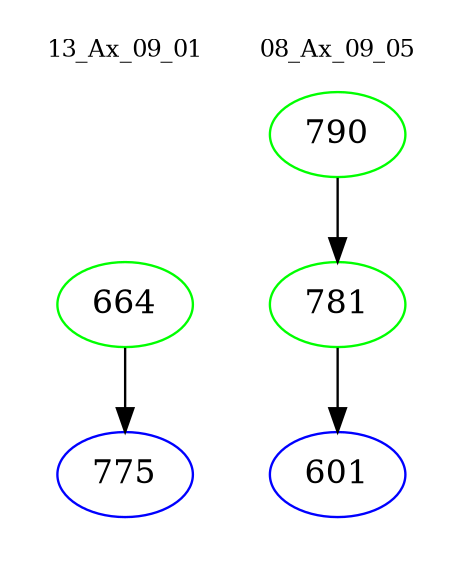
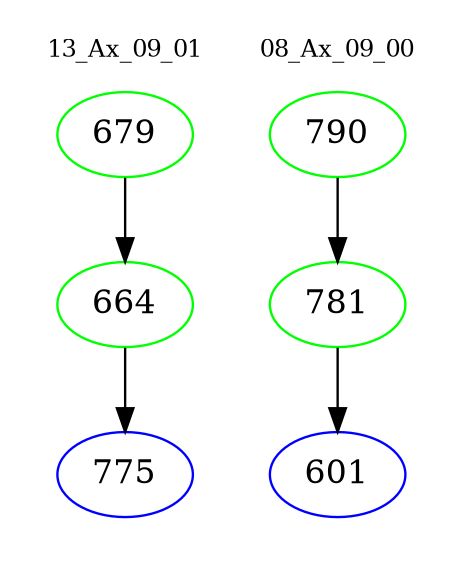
  digraph {
    node [color=green]
    edge [color=black]
+   n1 [label=679]
    n2 [label=664]
    n3 [color=blue label=775]
    n4 [label=790]
    n5 [label=781]
    n6 [color=blue label=601]
    subgraph cluster_1 {
      color=white
      fontsize=10
      label="13_Ax_09_01"
+     n1
      n2
      n3
    }
    subgraph cluster_2 {
      color=white
      fontsize=10
-     label="08_Ax_09_05"
+     label="08_Ax_09_00"
      n4
      n5
      n6
    }
+   n1 -> n2
    n2 -> n3
    n4 -> n5
    n5 -> n6
  }
